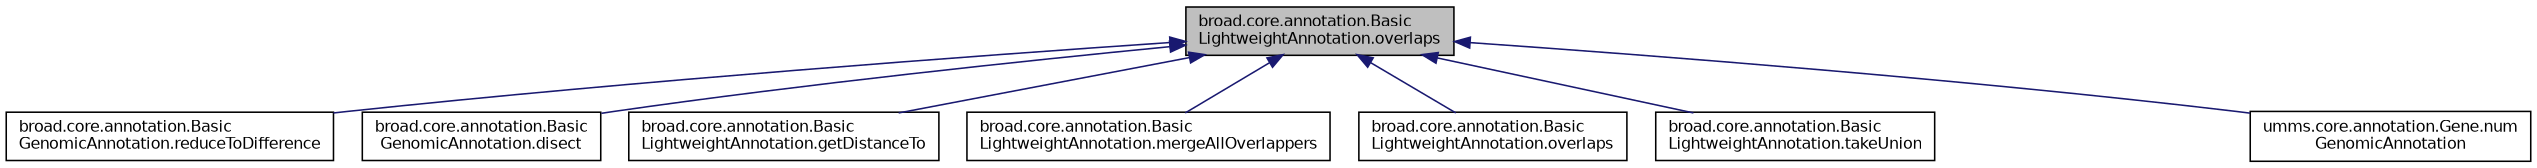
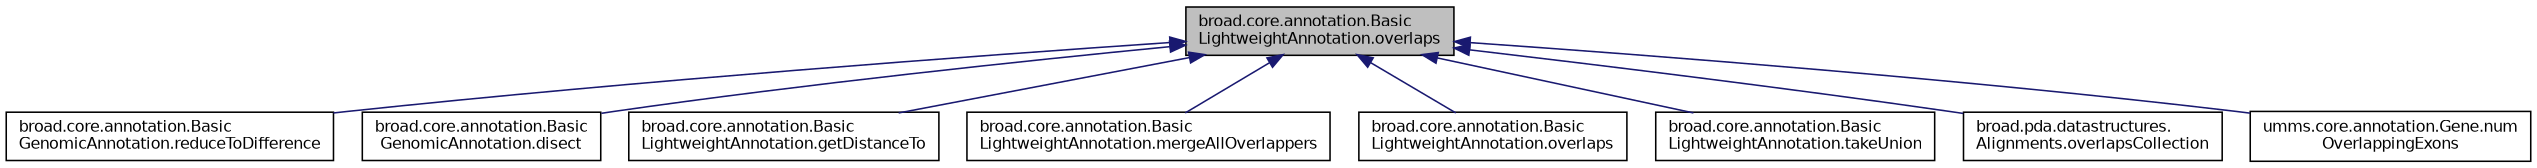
  digraph {
    fontname="DejaVu Sans"
    rankdir=TB
    node [color=black fillcolor=white fontname="DejaVu Sans" fontsize=10 shape=record style=filled]
    edge [color=midnightblue dir=back fontname="DejaVu Sans" fontsize=10 labelfontname=Helvetica labelfontsize=10 style=solid]
    n1 [fillcolor=grey75 fontcolor=black height=0.2 label="broad.core.annotation.Basic\lLightweightAnnotation.overlaps" width=0.4]
    n2 [height=0.2 label="broad.core.annotation.Basic\lGenomicAnnotation.reduceToDifference" width=0.4]
    n3 [height=0.2 label="broad.core.annotation.Basic\lGenomicAnnotation.disect" width=0.4]
    n4 [height=0.2 label="broad.core.annotation.Basic\lLightweightAnnotation.getDistanceTo" width=0.4]
    n5 [height=0.2 label="broad.core.annotation.Basic\lLightweightAnnotation.mergeAllOverlappers" width=0.4]
    n6 [height=0.2 label="broad.core.annotation.Basic\lLightweightAnnotation.overlaps" width=0.4]
    n7 [height=0.2 label="broad.core.annotation.Basic\lLightweightAnnotation.takeUnion" width=0.4]
-   n9 [height=0.2 label="umms.core.annotation.Gene.num\lGenomicAnnotation" width=0.4]
+   n8 [height=0.2 label="broad.pda.datastructures.\lAlignments.overlapsCollection" width=0.4]
+   n9 [height=0.2 label="umms.core.annotation.Gene.num\lOverlappingExons" width=0.4]
    n1 -> n2
    n1 -> n3
    n1 -> n4
    n1 -> n5
    n1 -> n6
    n1 -> n7
+   n1 -> n8
    n1 -> n9
  }
